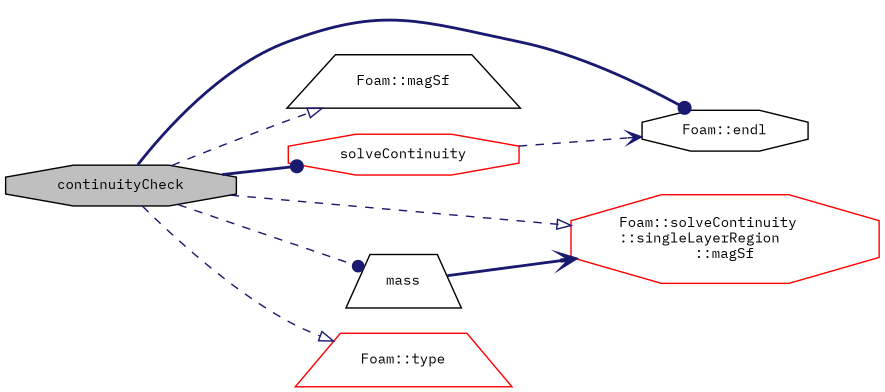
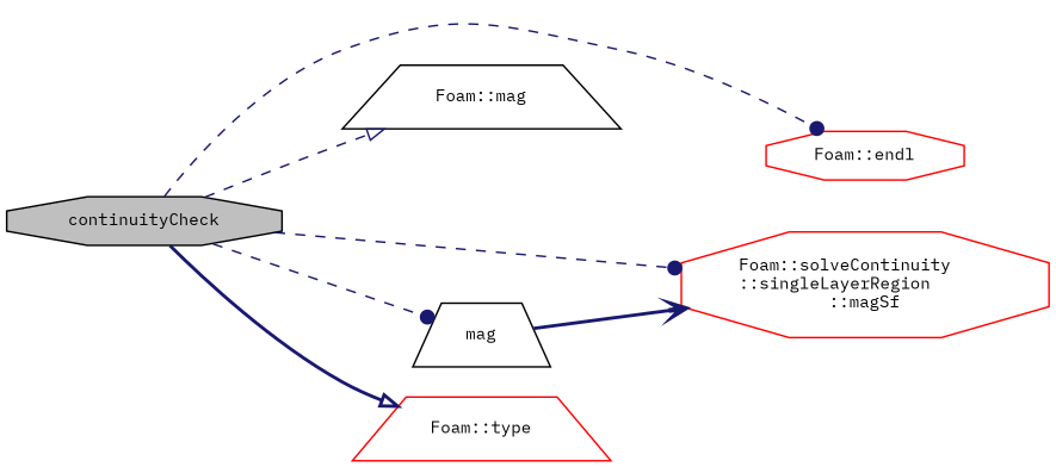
  digraph {
    fontname="IBM Plex Mono"
    rankdir=LR
    node [color=red fontname="IBM Plex Mono" fontsize=10 shape=octagon]
    edge [arrowhead=dot color=midnightblue fontname="IBM Plex Mono" fontsize=10 labelfontname=Helvetica labelfontsize=10 style=dashed]
    n1 [color=black fillcolor=grey75 fontcolor=black height=0.2 label=continuityCheck style=filled width=0.4]
-   n2 [color=black height=0.2 label="Foam::endl" width=0.4]
-   n3 [color=black height=0.2 label="Foam::magSf" shape=trapezium width=0.4]
+   n2 [height=0.2 label="Foam::endl" width=0.4]
+   n3 [color=black height=0.2 label="Foam::mag" shape=trapezium width=0.4]
    n4 [height=0.2 label="Foam::solveContinuity\l::singleLayerRegion\l::magSf" width=0.4]
-   n5 [color=black height=0.2 label=mass shape=trapezium width=0.4]
-   n6 [height=0.2 label=solveContinuity width=0.4]
+   n5 [color=black height=0.2 label=mag shape=trapezium width=0.4]
    n7 [height=0.2 label="Foam::type" shape=trapezium width=0.4]
-   n1 -> n2 [style=bold]
+   n1 -> n2
    n1 -> n3 [arrowhead=onormal]
-   n1 -> n4 [arrowhead=onormal]
+   n1 -> n4
    n1 -> n5
-   n1 -> n6 [style=bold]
-   n1 -> n7 [arrowhead=onormal]
+   n1 -> n7 [arrowhead=onormal style=bold]
    n5 -> n4 [arrowhead=vee style=bold]
-   n6 -> n2 [arrowhead=vee]
  }
